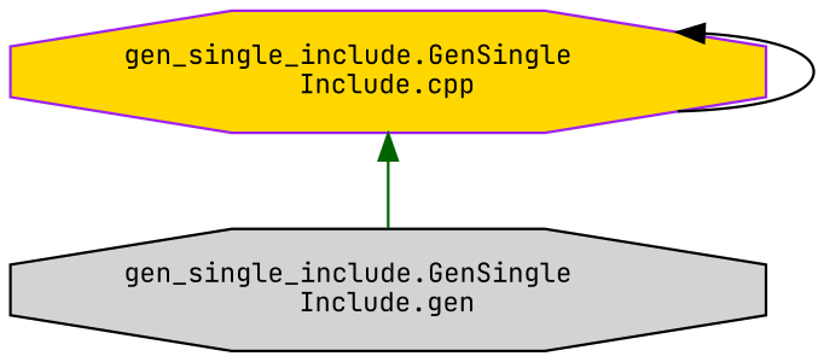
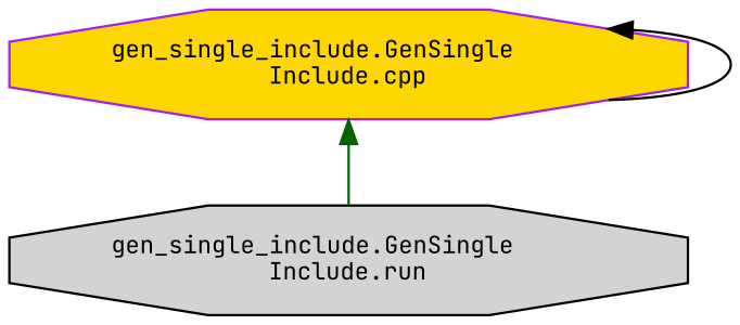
  digraph {
    rankdir=TB
    fontname="JetBrains Mono"
    node [fontname="JetBrains Mono" fontsize=10 shape=octagon style=filled]
    edge [dir=back fontname="JetBrains Mono" fontsize=10 labelfontname=Helvetica labelfontsize=10 style=solid]
    n1 [color=purple fillcolor=gold fontcolor=black height=0.2 label="gen_single_include.GenSingle\lInclude.cpp" width=0.4]
-   n2 [color=black fillcolor=lightgrey height=0.2 label="gen_single_include.GenSingle\lInclude.gen" width=0.4]
+   n2 [color=black fillcolor=lightgrey height=0.2 label="gen_single_include.GenSingle\lInclude.run" width=0.4]
    n1 -> n1 [color=black]
    n1 -> n2 [color=darkgreen]
  }
